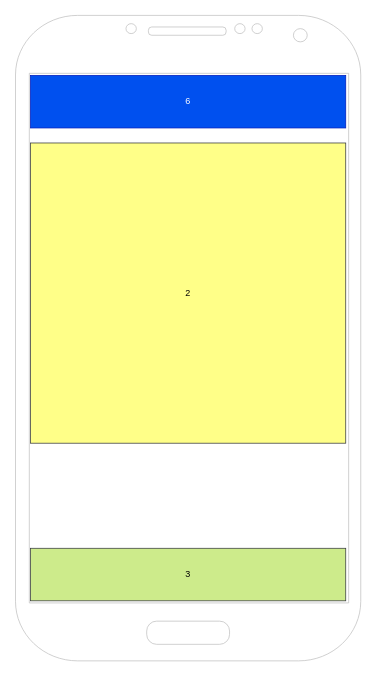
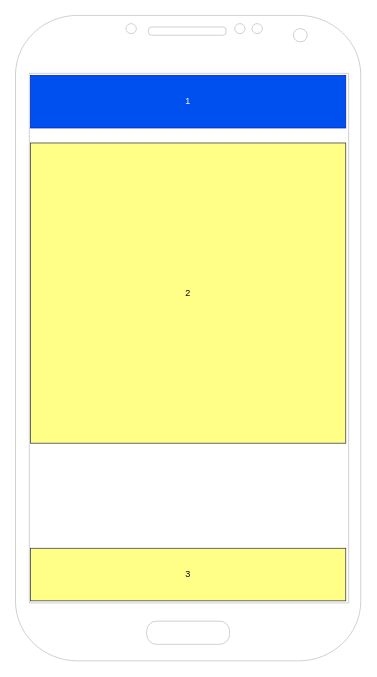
  <mxCell id="0" />
  <mxCell id="1" parent="0" />
  <mxCell id="2" value="" style="verticalLabelPosition=bottom;verticalAlign=top;html=1;shadow=0;dashed=0;strokeWidth=1;shape=mxgraph.android.phone2;strokeColor=#c0c0c0;" parent="1" vertex="1"><mxGeometry x="20" y="20" width="460" height="860" as="geometry" /></mxCell>
- <mxCell id="3" value="6" style="rounded=0;whiteSpace=wrap;html=1;fillColor=#0050ef;strokeColor=#001DBC;fontColor=#ffffff;" parent="1" vertex="1"><mxGeometry x="40" y="100" width="420" height="70" as="geometry" /></mxCell>
+ <mxCell id="3" value="1" style="rounded=0;whiteSpace=wrap;html=1;fillColor=#0050ef;strokeColor=#001DBC;fontColor=#ffffff;" parent="1" vertex="1"><mxGeometry x="40" y="100" width="420" height="70" as="geometry" /></mxCell>
  <mxCell id="4" value="2" style="rounded=0;whiteSpace=wrap;html=1;fillColor=#ffff88;strokeColor=#36393d;" parent="1" vertex="1"><mxGeometry x="40" y="190" width="420" height="400" as="geometry" /></mxCell>
- <mxCell id="5" value="3" style="rounded=0;whiteSpace=wrap;html=1;fillColor=#cdeb8b;strokeColor=#36393d;" parent="1" vertex="1"><mxGeometry x="40" y="730" width="420" height="70" as="geometry" /></mxCell>
+ <mxCell id="5" value="3" style="rounded=0;whiteSpace=wrap;html=1;fillColor=#ffff88;strokeColor=#36393d;" parent="1" vertex="1"><mxGeometry x="40" y="730" width="420" height="70" as="geometry" /></mxCell>
